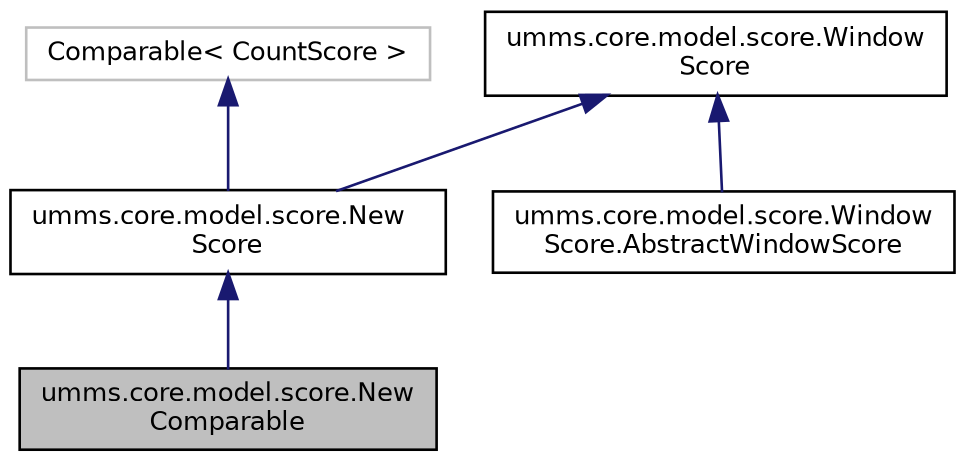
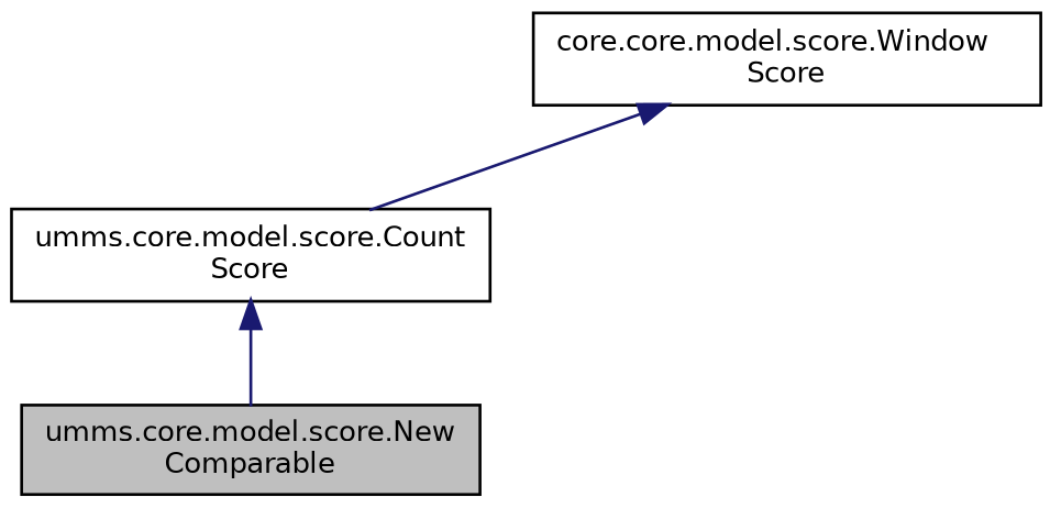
  digraph {
    node [color=black fillcolor=white fontname=Helvetica fontsize=10 shape=record style=filled]
    edge [color=midnightblue dir=back fontname=Helvetica fontsize=10 labelfontname=Helvetica labelfontsize=10 style=solid]
    n1 [fillcolor=grey75 fontcolor=black height=0.2 label="umms.core.model.score.New\lComparable" width=0.4]
-   n2 [height=0.2 label="umms.core.model.score.New\lScore" width=0.4]
-   n3 [height=0.2 label="umms.core.model.score.Window\lScore.AbstractWindowScore" width=0.4]
-   n4 [height=0.2 label="umms.core.model.score.Window\lScore" width=0.4]
-   n5 [color=grey75 height=0.2 label="Comparable\< CountScore \>" width=0.4]
+   n2 [height=0.2 label="umms.core.model.score.Count\lScore" width=0.4]
+   n4 [height=0.2 label="core.core.model.score.Window\lScore" width=0.4]
    n2 -> n1
    n4 -> n2
-   n4 -> n3
-   n5 -> n2
  }
